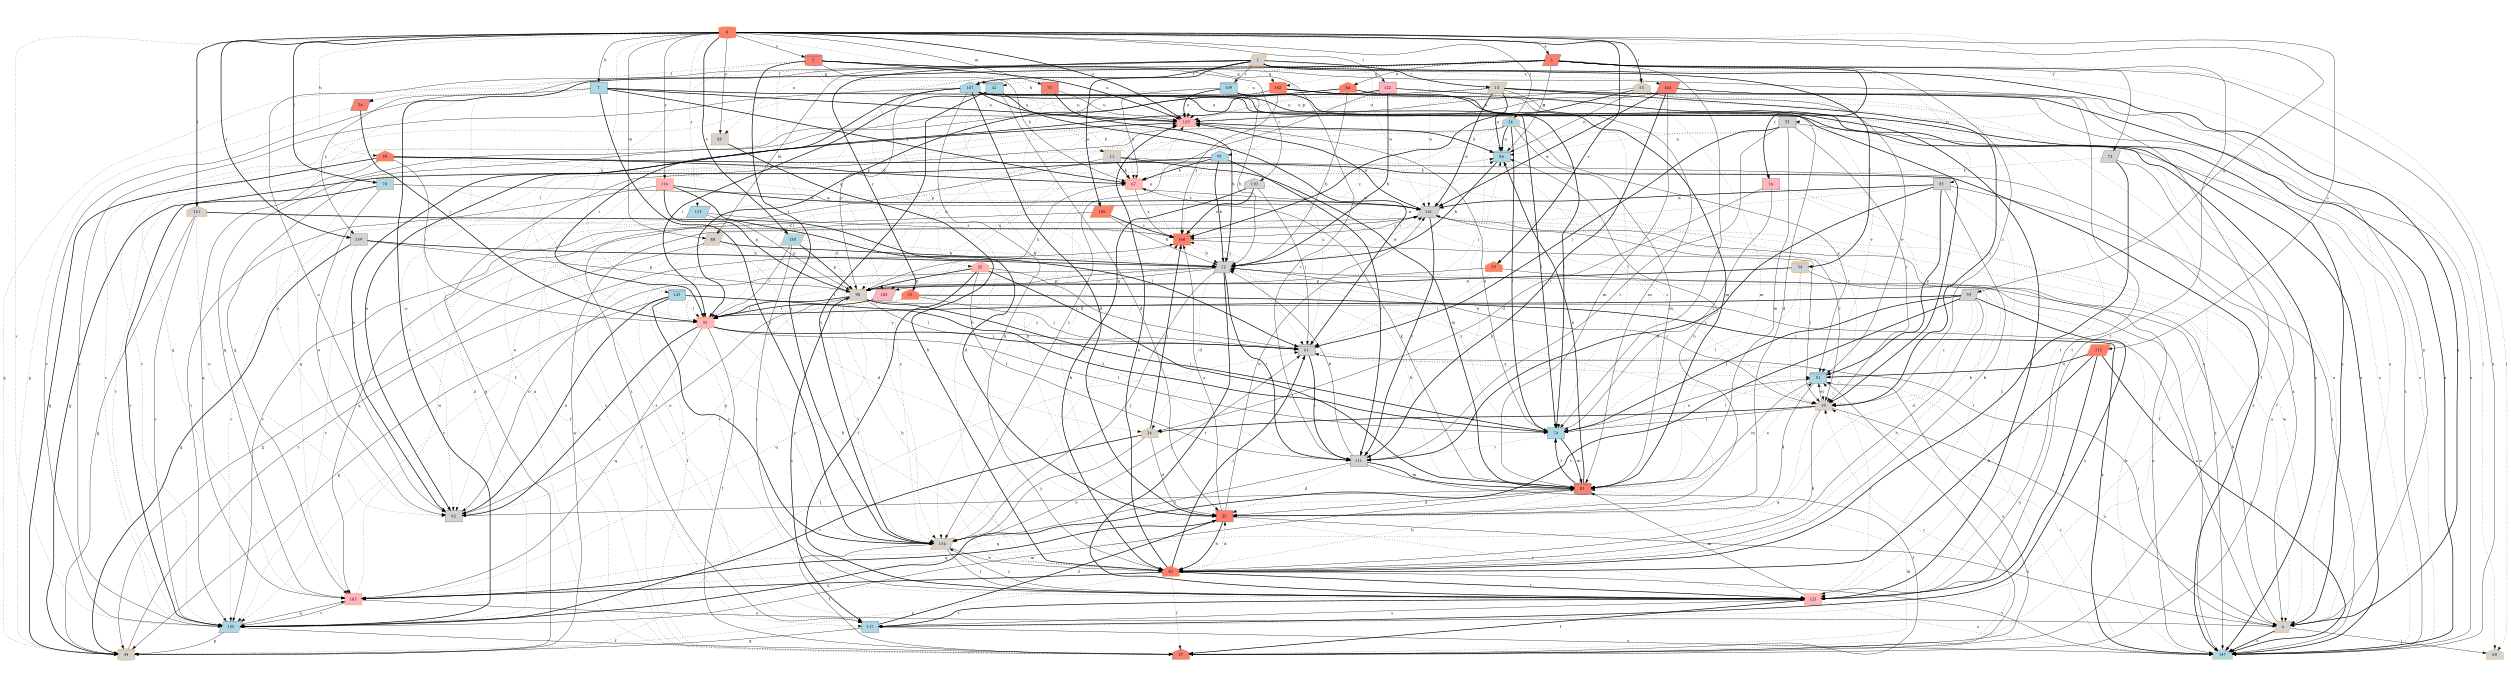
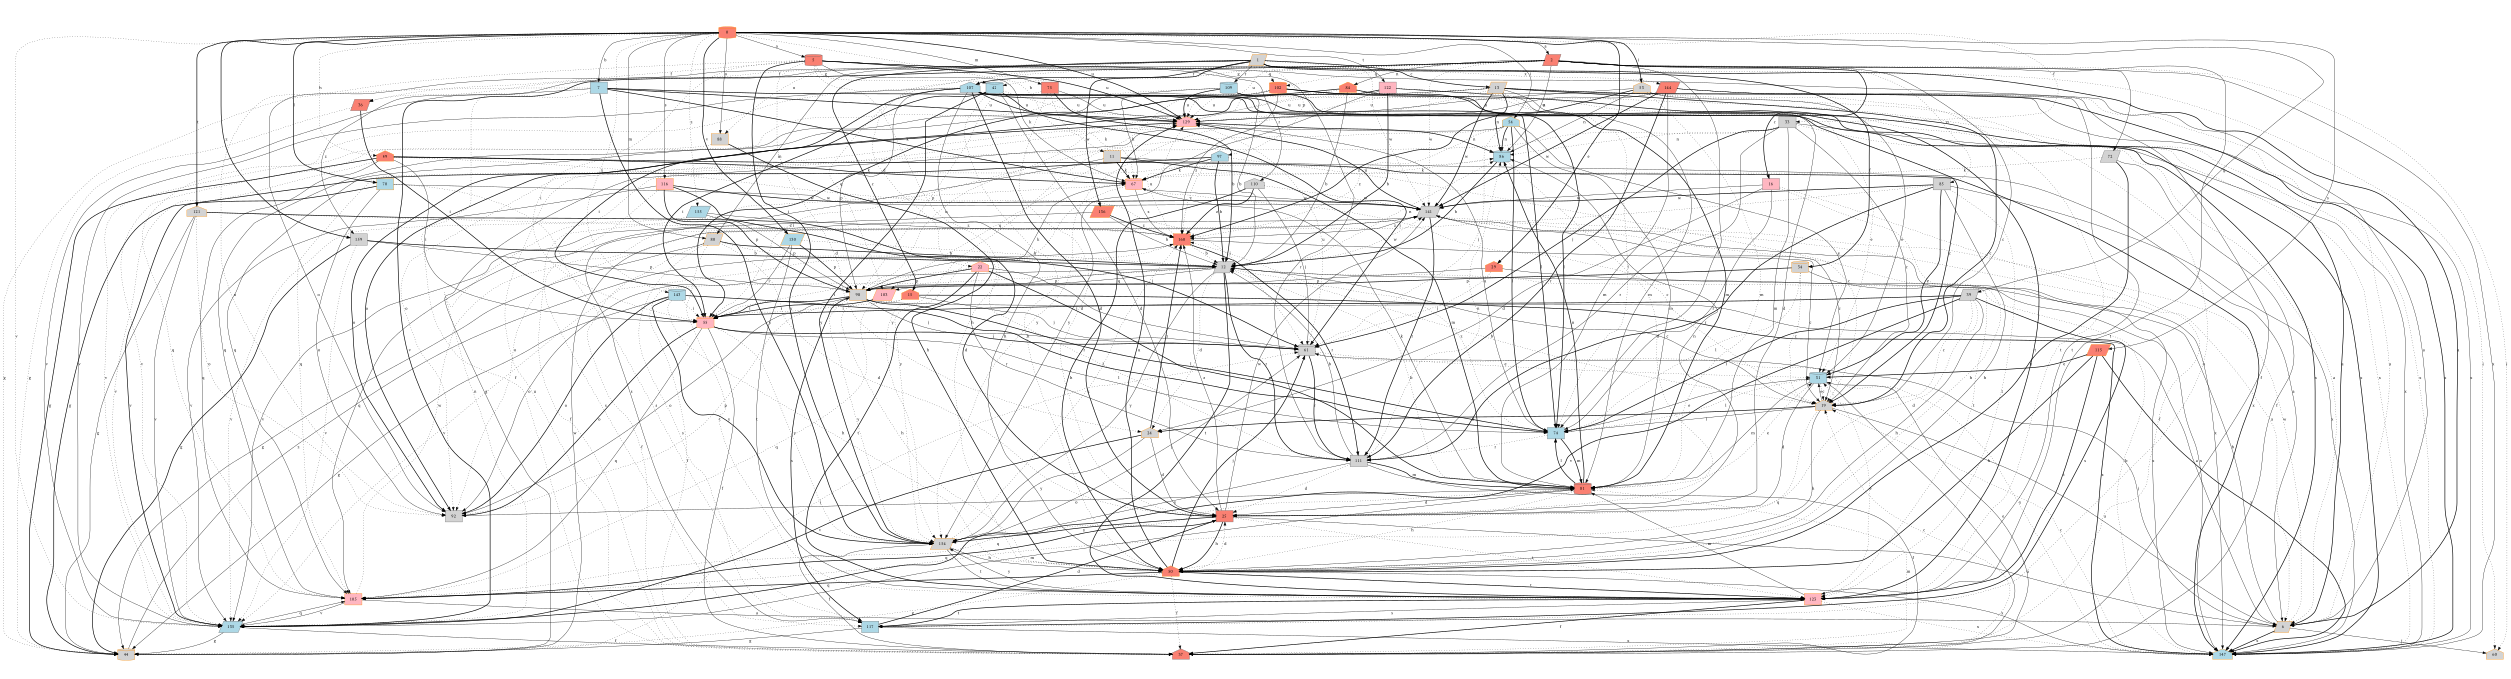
  strict digraph {
    fontname="PT Serif"
    node [color=darkorange fillcolor=lightgrey fontname="PT Serif" shape=box style=filled]
    edge [fontname="PT Serif" style=solid]
    0 [fillcolor=salmon shape=cylinder]
    2 [color=gray40 fillcolor=salmon shape=parallelogram]
    5 [color=gray40 fillcolor=salmon shape=cylinder]
    7 [color=gray40 fillcolor=lightblue]
    11
    29 [fillcolor=salmon shape=house]
    33 [color=gray40]
    39 [color=gray40 shape=parallelogram]
    49 [fillcolor=salmon shape=house]
    53 [shape=house]
    54 [fillcolor=lightblue shape=house]
    70 [fillcolor=lightblue]
    75 [color=gray40 fillcolor=salmon]
    80 [shape=parallelogram]
    88
    115 [fillcolor=salmon shape=parallelogram]
    116 [fillcolor=lightpink]
    121 [shape=house]
    122 [color=gray40 fillcolor=lightpink]
    129 [fillcolor=lightpink shape=house]
    130 [fillcolor=lightblue shape=parallelogram]
    135 [color=gray40 fillcolor=lightblue shape=parallelogram]
    143 [color=gray40 fillcolor=lightblue shape=cylinder]
    155 [color=gray40 fillcolor=lightblue shape=parallelogram]
    159 [color=gray40]
    60 [shape=house]
    102 [fillcolor=salmon shape=cylinder]
    141 [color=gray40 shape=parallelogram]
    16 [color=gray40 fillcolor=lightpink]
    19 [shape=house]
    36 [color=gray40 fillcolor=salmon shape=parallelogram]
    42 [color=gray40 fillcolor=lightblue shape=cylinder]
    72 [color=gray40 shape=parallelogram]
    74 [color=gray40 fillcolor=lightblue]
    84 [fillcolor=salmon shape=house]
    85 [color=gray40]
    86 [color=gray40 fillcolor=lightblue shape=cylinder]
-   103 [color=gray40 fillcolor=lightpink shape=parallelogram]
+   103 [fillcolor=lightpink shape=parallelogram]
    123 [fillcolor=lightpink]
    147 [fillcolor=lightblue shape=house]
    6 [shape=parallelogram]
    92 [color=gray40]
    24 [shape=house]
    50 [fillcolor=salmon shape=house]
    55 [fillcolor=lightpink shape=cylinder]
    67 [fillcolor=lightpink shape=cylinder]
    110 [color=gray40 shape=house]
    111 [color=gray40]
    154 [shape=parallelogram]
    37 [color=gray40 fillcolor=salmon shape=house]
    44 [shape=cylinder]
    81 [color=gray40 fillcolor=salmon shape=cylinder]
    117 [color=gray40 fillcolor=lightblue]
    61 [color=gray40 shape=cylinder]
    98
    105 [fillcolor=lightpink]
    25 [color=gray40 fillcolor=salmon]
    31 [color=gray40 fillcolor=lightblue shape=cylinder]
    160 [fillcolor=salmon]
    12 [color=gray40 shape=parallelogram]
    1 [shape=parallelogram]
    13 [shape=parallelogram]
    15 [fillcolor=salmon shape=house]
    22 [fillcolor=lightpink shape=house]
    34 [shape=cylinder]
    97 [color=gray40 fillcolor=lightblue shape=house]
    107 [color=gray40 fillcolor=lightblue shape=house]
    109 [color=gray40 fillcolor=lightblue shape=cylinder]
    136 [fillcolor=salmon shape=parallelogram]
    144 [color=gray40 fillcolor=salmon shape=parallelogram]
    0 -> 2 [label=a]
    0 -> 5 [label=a]
    0 -> 7 [label=b]
    0 -> 11 [label=b style=dotted]
    0 -> 29 [label=e style=bold]
    0 -> 33 [label=f style=dotted]
    0 -> 39 [label=g]
    0 -> 49 [label=h style=dotted]
    0 -> 53 [label=i style=bold]
    0 -> 54 [label=i]
    0 -> 70 [label=l style=bold]
    0 -> 75 [label=m]
    0 -> 80 [label=m]
    0 -> 88 [label=o]
    0 -> 115 [label=s]
    0 -> 116 [label=s]
    0 -> 121 [label=t style=bold]
    0 -> 122 [label=t]
    0 -> 129 [label=u style=bold]
    0 -> 130 [label=v style=bold]
    0 -> 135 [label=v style=dotted]
    0 -> 143 [label=x style=dotted]
    0 -> 155 [label=z style=dotted]
    0 -> 159 [label=z style=bold]
    2 -> 129 [label=u style=dotted]
    2 -> 135 [label=v style=bold]
    2 -> 159 [label=z]
    2 -> 60 [label=j style=dotted]
    2 -> 102 [label=q style=dotted]
    2 -> 141 [label=w style=dotted]
    2 -> 16 [label=c style=bold]
    2 -> 19 [label=c]
    2 -> 36 [label=f style=dotted]
    2 -> 42 [label=g style=dotted]
    2 -> 72 [label=l]
    2 -> 74 [label=l]
    2 -> 84 [label=n]
    2 -> 85 [label=n style=dotted]
    2 -> 86 [label=n]
    2 -> 103 [label=q style=dotted]
    2 -> 123 [label=t]
    2 -> 147 [label=x]
    5 -> 129 [label=u style=bold]
    5 -> 36 [label=f style=dotted]
    5 -> 42 [label=g style=dotted]
    5 -> 6 [label=a]
-   7 -> 92 [label=o style=dotted]
+   5 -> 92 [label=o style=dotted]
    5 -> 24 [label=d style=dotted]
    5 -> 50 [label=h style=dotted]
    5 -> 55 [label=i style=dotted]
    5 -> 67 [label=k]
    5 -> 110 [label=r]
    5 -> 111 [label=r]
    5 -> 154 [label=y style=bold]
    7 -> 129 [label=u style=bold]
    7 -> 135 [label=v]
    7 -> 147 [label=x style=bold]
    7 -> 67 [label=k style=bold]
    7 -> 154 [label=y style=bold]
    7 -> 37 [label=f style=dotted]
    7 -> 44 [label=g style=dotted]
    11 -> 103 [label=q style=dotted]
    11 -> 6 [label=a]
    11 -> 67 [label=k style=bold]
    11 -> 81 [label=m style=bold]
    11 -> 117 [label=s]
    29 -> 147 [label=x]
    29 -> 61 [label=j style=dotted]
    29 -> 98 [label=p]
    33 -> 19 [label=c]
    33 -> 86 [label=n style=dotted]
    33 -> 147 [label=x]
    33 -> 6 [label=a style=dotted]
    33 -> 111 [label=r]
    33 -> 81 [label=m]
    33 -> 61 [label=j style=bold]
    33 -> 105 [label=q style=dotted]
    39 -> 135 [label=v style=bold]
    39 -> 19 [label=c style=dotted]
    39 -> 74 [label=l style=bold]
    39 -> 50 [label=h]
    39 -> 55 [label=i style=bold]
    39 -> 117 [label=s style=bold]
    39 -> 25 [label=d style=dotted]
    49 -> 135 [label=v style=dotted]
    49 -> 147 [label=x style=bold]
    49 -> 55 [label=i]
    49 -> 67 [label=k style=bold]
    49 -> 44 [label=g style=bold]
    49 -> 61 [label=j style=dotted]
    49 -> 105 [label=q]
    53 -> 129 [label=u]
    53 -> 86 [label=n]
    53 -> 123 [label=t style=dotted]
    53 -> 81 [label=m style=dotted]
    53 -> 31 [label=e]
    53 -> 160 [label=z style=bold]
    54 -> 74 [label=l style=bold]
    54 -> 86 [label=n style=bold]
    54 -> 55 [label=i style=dotted]
    54 -> 44 [label=g]
    54 -> 81 [label=m]
    54 -> 61 [label=j style=dotted]
    54 -> 31 [label=e]
    54 -> 160 [label=z style=dotted]
    70 -> 135 [label=v style=bold]
    70 -> 141 [label=w]
    70 -> 92 [label=o]
    70 -> 117 [label=s style=dotted]
    75 -> 129 [label=u]
    75 -> 67 [label=k style=dotted]
    75 -> 98 [label=p style=dotted]
    75 -> 25 [label=d style=dotted]
    75 -> 12 [label=b style=bold]
    80 -> 123 [label=t style=dotted]
    80 -> 111 [label=r style=dotted]
    80 -> 37 [label=f style=dotted]
    80 -> 44 [label=g]
    80 -> 117 [label=s style=dotted]
    80 -> 25 [label=d style=dotted]
    80 -> 12 [label=b style=bold]
    88 -> 135 [label=v style=dotted]
    88 -> 50 [label=h style=bold]
    115 -> 123 [label=t style=bold]
    115 -> 147 [label=x style=bold]
    115 -> 50 [label=h style=bold]
    115 -> 31 [label=e style=bold]
    116 -> 135 [label=v]
    116 -> 141 [label=w style=bold]
    116 -> 117 [label=s style=dotted]
    116 -> 98 [label=p style=bold]
    116 -> 25 [label=d style=bold]
    121 -> 135 [label=v]
    121 -> 92 [label=o style=dotted]
    121 -> 44 [label=g]
    121 -> 61 [label=j style=bold]
    121 -> 160 [label=z style=dotted]
    122 -> 129 [label=u style=dotted]
    122 -> 147 [label=x]
    122 -> 92 [label=o style=bold]
    122 -> 154 [label=y]
    122 -> 25 [label=d]
    122 -> 31 [label=e style=dotted]
    122 -> 12 [label=b style=bold]
    129 -> 86 [label=n style=bold]
    129 -> 92 [label=o style=bold]
    130 -> 123 [label=t]
    130 -> 55 [label=i]
    130 -> 98 [label=p style=bold]
    130 -> 12 [label=b style=dotted]
    135 -> 86 [label=n style=dotted]
    135 -> 37 [label=f]
    135 -> 44 [label=g]
    135 -> 81 [label=m]
    135 -> 105 [label=q]
    143 -> 74 [label=l style=bold]
    143 -> 92 [label=o style=bold]
    143 -> 50 [label=h style=dotted]
    143 -> 55 [label=i style=dotted]
    143 -> 154 [label=y style=bold]
    143 -> 44 [label=g]
    155 -> 135 [label=v style=dotted]
    155 -> 98 [label=p]
    155 -> 160 [label=z]
    159 -> 135 [label=v style=dotted]
    159 -> 44 [label=g style=bold]
    159 -> 98 [label=p]
    159 -> 12 [label=b style=bold]
    102 -> 129 [label=u style=dotted]
    102 -> 19 [label=c style=bold]
    102 -> 123 [label=t style=bold]
    102 -> 154 [label=y style=dotted]
    102 -> 105 [label=q]
    102 -> 160 [label=z]
    141 -> 129 [label=u style=bold]
    141 -> 19 [label=c]
    141 -> 123 [label=t style=dotted]
    141 -> 147 [label=x]
    141 -> 6 [label=a style=dotted]
    141 -> 111 [label=r style=bold]
    141 -> 105 [label=q]
    141 -> 160 [label=z]
+   16 -> 141 [label=w]
    16 -> 74 [label=l]
    16 -> 24 [label=d]
    16 -> 50 [label=h style=dotted]
    16 -> 37 [label=f style=dotted]
    19 -> 74 [label=l]
    19 -> 6 [label=a]
    19 -> 24 [label=d style=bold]
    19 -> 50 [label=h]
    19 -> 105 [label=q style=dotted]
    19 -> 31 [label=e]
    19 -> 12 [label=b style=dotted]
    36 -> 55 [label=i style=bold]
    36 -> 44 [label=g style=dotted]
    42 -> 129 [label=u style=dotted]
    42 -> 50 [label=h style=dotted]
    42 -> 55 [label=i style=bold]
    42 -> 154 [label=y style=bold]
    42 -> 61 [label=j style=bold]
    42 -> 25 [label=d]
    72 -> 50 [label=h style=bold]
    72 -> 67 [label=k style=dotted]
    72 -> 37 [label=f]
    74 -> 129 [label=u]
    74 -> 111 [label=r style=dotted]
    74 -> 81 [label=m style=bold]
    74 -> 31 [label=e]
    74 -> 160 [label=z style=dotted]
    84 -> 129 [label=u style=dotted]
    84 -> 147 [label=x style=dotted]
    84 -> 55 [label=i style=bold]
    84 -> 81 [label=m style=bold]
    84 -> 12 [label=b]
    85 -> 141 [label=w style=bold]
    85 -> 123 [label=t style=dotted]
    85 -> 147 [label=x]
    85 -> 92 [label=o style=dotted]
    85 -> 50 [label=h]
    85 -> 111 [label=r style=bold]
    85 -> 31 [label=e style=bold]
    86 -> 67 [label=k style=dotted]
    86 -> 25 [label=d style=dotted]
    86 -> 12 [label=b style=bold]
    103 -> 50 [label=h style=dotted]
    103 -> 55 [label=i style=bold]
    123 -> 147 [label=x style=dotted]
    123 -> 154 [label=y]
    123 -> 37 [label=f style=bold]
    123 -> 81 [label=m]
    123 -> 117 [label=s]
    123 -> 31 [label=e style=dotted]
    147 -> 19 [label=c style=dotted]
    147 -> 12 [label=b style=dotted]
    6 -> 60 [label=j]
    6 -> 141 [label=w style=dotted]
    6 -> 147 [label=x style=bold]
    6 -> 61 [label=j]
    6 -> 12 [label=b]
    92 -> 98 [label=p style=dotted]
    24 -> 135 [label=v style=bold]
    24 -> 154 [label=y]
    24 -> 25 [label=d]
    24 -> 160 [label=z style=bold]
    50 -> 129 [label=u style=bold]
    50 -> 123 [label=t style=bold]
    50 -> 147 [label=x]
    50 -> 37 [label=f style=dotted]
    50 -> 44 [label=g style=dotted]
    50 -> 61 [label=j style=bold]
    50 -> 105 [label=q style=bold]
    50 -> 25 [label=d style=dotted]
    55 -> 74 [label=l]
    55 -> 92 [label=o style=bold]
    55 -> 154 [label=y style=dotted]
    55 -> 37 [label=f]
    55 -> 61 [label=j style=bold]
    55 -> 105 [label=q]
    67 -> 141 [label=w]
    67 -> 19 [label=c style=dotted]
    67 -> 154 [label=y style=dotted]
    67 -> 37 [label=f style=dotted]
    67 -> 160 [label=z]
    110 -> 141 [label=w style=dotted]
    110 -> 50 [label=h style=bold]
    110 -> 61 [label=j]
    110 -> 160 [label=z style=bold]
    111 -> 86 [label=n style=dotted]
    111 -> 154 [label=y]
    111 -> 37 [label=f]
    111 -> 81 [label=m style=bold]
    111 -> 25 [label=d style=dotted]
    111 -> 12 [label=b]
    154 -> 123 [label=t]
    154 -> 50 [label=h]
    154 -> 37 [label=f]
    154 -> 61 [label=j]
    154 -> 160 [label=z style=dotted]
    37 -> 129 [label=u style=dotted]
    37 -> 19 [label=c style=dotted]
    37 -> 81 [label=m style=dotted]
    37 -> 31 [label=e]
    44 -> 141 [label=w]
    44 -> 61 [label=j style=dotted]
    44 -> 160 [label=z]
    81 -> 74 [label=l style=bold]
    81 -> 86 [label=n style=bold]
    81 -> 92 [label=o]
    81 -> 50 [label=h style=dotted]
    81 -> 67 [label=k]
    81 -> 105 [label=q style=dotted]
    81 -> 25 [label=d]
    81 -> 31 [label=e style=dotted]
    81 -> 12 [label=b style=dotted]
    117 -> 123 [label=t style=bold]
    117 -> 147 [label=x]
    117 -> 44 [label=g]
    117 -> 25 [label=d style=bold]
    61 -> 129 [label=u style=dotted]
    61 -> 147 [label=x style=dotted]
    61 -> 111 [label=r style=bold]
    61 -> 31 [label=e style=dotted]
    98 -> 129 [label=u style=dotted]
    98 -> 74 [label=l style=bold]
    98 -> 6 [label=a]
    98 -> 92 [label=o]
    98 -> 55 [label=i style=bold]
    98 -> 67 [label=k]
    98 -> 154 [label=y style=dotted]
    98 -> 117 [label=s style=bold]
    98 -> 61 [label=j]
    105 -> 135 [label=v]
    105 -> 141 [label=w style=dotted]
    105 -> 6 [label=a]
    25 -> 141 [label=w]
    25 -> 86 [label=n]
    25 -> 123 [label=t style=dotted]
    25 -> 6 [label=a]
    25 -> 50 [label=h style=bold]
+   25 -> 154 [label=y style=bold]
    25 -> 105 [label=q style=bold]
    25 -> 160 [label=z]
    31 -> 19 [label=c style=dotted]
    31 -> 74 [label=l style=dotted]
    31 -> 37 [label=f]
    31 -> 81 [label=m]
    31 -> 25 [label=d]
    160 -> 129 [label=u style=dotted]
    160 -> 135 [label=v style=dotted]
    160 -> 19 [label=c]
    160 -> 12 [label=b style=dotted]
    12 -> 141 [label=w style=dotted]
    12 -> 19 [label=c]
    12 -> 86 [label=n style=dotted]
    12 -> 103 [label=q]
    12 -> 123 [label=t style=bold]
    12 -> 92 [label=o]
    12 -> 24 [label=d style=dotted]
    12 -> 111 [label=r style=bold]
    12 -> 154 [label=y]
    12 -> 37 [label=f style=dotted]
    12 -> 98 [label=p]
    1 -> 80 [label=m]
    1 -> 88 [label=o style=dotted]
    1 -> 60 [label=j style=dotted]
    1 -> 102 [label=q style=dotted]
    1 -> 141 [label=w style=dotted]
    1 -> 6 [label=a style=bold]
    1 -> 92 [label=o]
    1 -> 13 [label=c style=bold]
    1 -> 15 [label=c style=bold]
    1 -> 22 [label=d style=dotted]
    1 -> 34 [label=f style=bold]
    1 -> 97 [label=p style=dotted]
    1 -> 107 [label=r style=bold]
    1 -> 109 [label=r]
    1 -> 136 [label=w style=bold]
    1 -> 144 [label=x style=dotted]
    13 -> 129 [label=u style=dotted]
    13 -> 141 [label=w style=bold]
    13 -> 19 [label=c style=bold]
    13 -> 74 [label=l style=dotted]
    13 -> 86 [label=n style=bold]
    13 -> 147 [label=x style=bold]
    13 -> 92 [label=o style=dotted]
    13 -> 154 [label=y style=dotted]
    13 -> 81 [label=m]
    13 -> 117 [label=s style=dotted]
    13 -> 105 [label=q]
    15 -> 147 [label=x style=bold]
    15 -> 55 [label=i style=dotted]
    15 -> 61 [label=j]
    15 -> 105 [label=q style=dotted]
    22 -> 123 [label=t style=bold]
    22 -> 55 [label=i style=dotted]
    22 -> 111 [label=r]
    22 -> 81 [label=m style=bold]
    22 -> 61 [label=j]
    22 -> 98 [label=p style=bold]
    34 -> 19 [label=c style=dotted]
    34 -> 74 [label=l style=dotted]
    34 -> 147 [label=x]
    34 -> 98 [label=p style=bold]
    97 -> 19 [label=c style=dotted]
    97 -> 67 [label=k style=bold]
-   97 -> 111 [label=r style=bold]
+   160 -> 111 [label=r style=bold]
    97 -> 44 [label=g style=bold]
    97 -> 160 [label=z style=dotted]
    97 -> 12 [label=b style=bold]
    107 -> 129 [label=u style=bold]
    107 -> 135 [label=v]
    107 -> 74 [label=l style=bold]
    107 -> 147 [label=x style=bold]
    107 -> 6 [label=a style=bold]
    107 -> 50 [label=h]
    107 -> 55 [label=i style=bold]
    107 -> 98 [label=p]
    107 -> 105 [label=q style=dotted]
    107 -> 25 [label=d style=bold]
    109 -> 129 [label=u style=bold]
    109 -> 135 [label=v style=dotted]
    109 -> 74 [label=l style=bold]
    109 -> 147 [label=x style=dotted]
    109 -> 67 [label=k]
    109 -> 12 [label=b]
    136 -> 135 [label=v]
    136 -> 160 [label=z style=bold]
    136 -> 12 [label=b]
    144 -> 129 [label=u]
    144 -> 141 [label=w style=bold]
    144 -> 123 [label=t]
    144 -> 6 [label=a style=dotted]
    144 -> 111 [label=r style=bold]
    144 -> 37 [label=f]
    144 -> 81 [label=m]
  }
